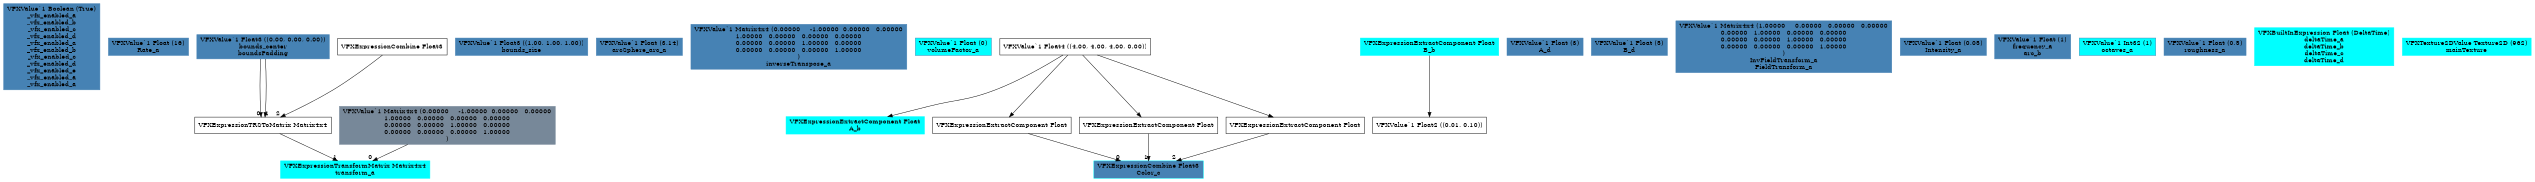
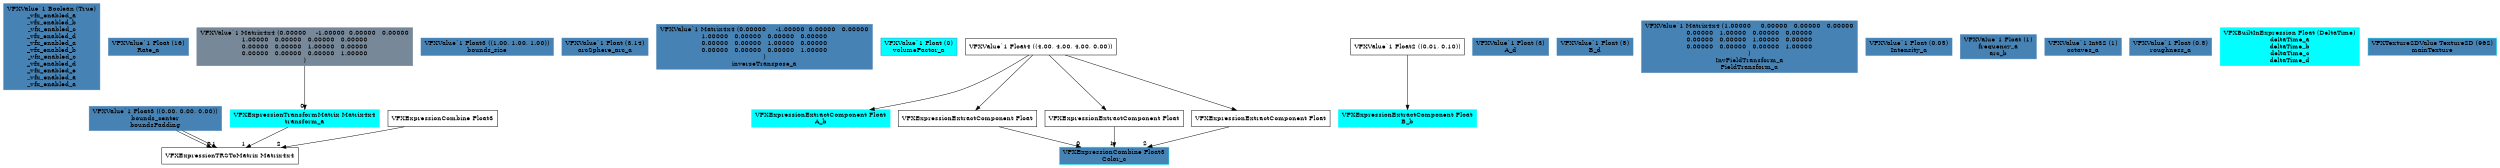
  digraph {
    node [color=steelblue shape=box style=filled]
    n1 [label="VFXValue`1 Boolean (True)\n_vfx_enabled_a\n_vfx_enabled_b\n_vfx_enabled_c\n_vfx_enabled_d\n_vfx_enabled_a\n_vfx_enabled_b\n_vfx_enabled_c\n_vfx_enabled_d\n_vfx_enabled_e\n_vfx_enabled_a\n_vfx_enabled_a"]
    n2 [label="VFXValue`1 Float (16)\nRate_a"]
    n3 [label="VFXValue`1 Float3 ((0.00, 0.00, 0.00))\nbounds_center\nboundsPadding"]
    n4 [label="VFXExpressionTRSToMatrix Matrix4x4" color="" style=""]
    n5 [color=cyan label="VFXExpressionTransformMatrix Matrix4x4\ntransform_a"]
    n6 [label="VFXValue`1 Float3 ((1.00, 1.00, 1.00))\nbounds_size"]
    n7 [label="VFXValue`1 Float (3,14)\narcSphere_arc_a"]
    n8 [color=lightslategray label="VFXValue`1 Matrix4x4 (0.00000	-1.00000	0.00000	0.00000\n1.00000	0.00000	0.00000	0.00000\n0.00000	0.00000	1.00000	0.00000\n0.00000	0.00000	0.00000	1.00000\n)"]
    n9 [label="VFXExpressionCombine Float3" color="" style=""]
    n10 [label="VFXValue`1 Matrix4x4 (0.00000	-1.00000	0.00000	0.00000\n1.00000	0.00000	0.00000	0.00000\n0.00000	0.00000	1.00000	0.00000\n0.00000	0.00000	0.00000	1.00000\n)\ninverseTranspose_a"]
    n11 [fillcolor=cyan label="VFXValue`1 Float (0)\nvolumeFactor_a"]
    n12 [color=cyan label="VFXExpressionExtractComponent Float\nA_b"]
    n13 [label="VFXValue`1 Float2 ((0.01, 0.10))" color="" style=""]
    n14 [color=cyan label="VFXExpressionExtractComponent Float\nB_b"]
    n15 [color=cyan fillcolor=steelblue label="VFXExpressionCombine Float3\nColor_c"]
    n16 [label="VFXExpressionExtractComponent Float" color="" style=""]
    n17 [label="VFXValue`1 Float4 ((4.00, 4.00, 4.00, 0.00))" color="" style=""]
    n18 [label="VFXExpressionExtractComponent Float" color="" style=""]
    n19 [label="VFXExpressionExtractComponent Float" color="" style=""]
    n20 [label="VFXValue`1 Float (3)\nA_d"]
    n21 [label="VFXValue`1 Float (5)\nB_d"]
    n22 [label="VFXValue`1 Matrix4x4 (1.00000	0.00000	0.00000	0.00000\n0.00000	1.00000	0.00000	0.00000\n0.00000	0.00000	1.00000	0.00000\n0.00000	0.00000	0.00000	1.00000\n)\nInvFieldTransform_a\nFieldTransform_a"]
    n23 [label="VFXValue`1 Float (0,05)\nIntensity_a"]
    n24 [label="VFXValue`1 Float (1)\nfrequency_a\narc_b"]
-   n25 [label="VFXValue`1 Int32 (1)\noctaves_a" fillcolor=cyan]
+   n25 [label="VFXValue`1 Int32 (1)\noctaves_a"]
    n26 [label="VFXValue`1 Float (0,5)\nroughness_a"]
    n27 [color=cyan label="VFXBuiltInExpression Float (DeltaTime)\ndeltaTime_a\ndeltaTime_b\ndeltaTime_c\ndeltaTime_d"]
-   n28 [color=cyan label="VFXTexture2DValue Texture2D (962)\nmainTexture"]
+   n28 [color=cyan label="VFXTexture2DValue Texture2D (962)\nmainTexture" fillcolor=steelblue]
    n3 -> n4 [headlabel=0]
    n3 -> n4 [headlabel=1]
-   n4 -> n5 [headlabel=1]
+   n5 -> n4 [headlabel=1]
    n8 -> n5 [headlabel=0]
    n9 -> n4 [headlabel=2]
-   n14 -> n13
+   n13 -> n14
    n16 -> n15 [headlabel=0]
    n17 -> n12
    n17 -> n16
    n17 -> n18
    n17 -> n19
    n18 -> n15 [headlabel=1]
    n19 -> n15 [headlabel=2]
  }
